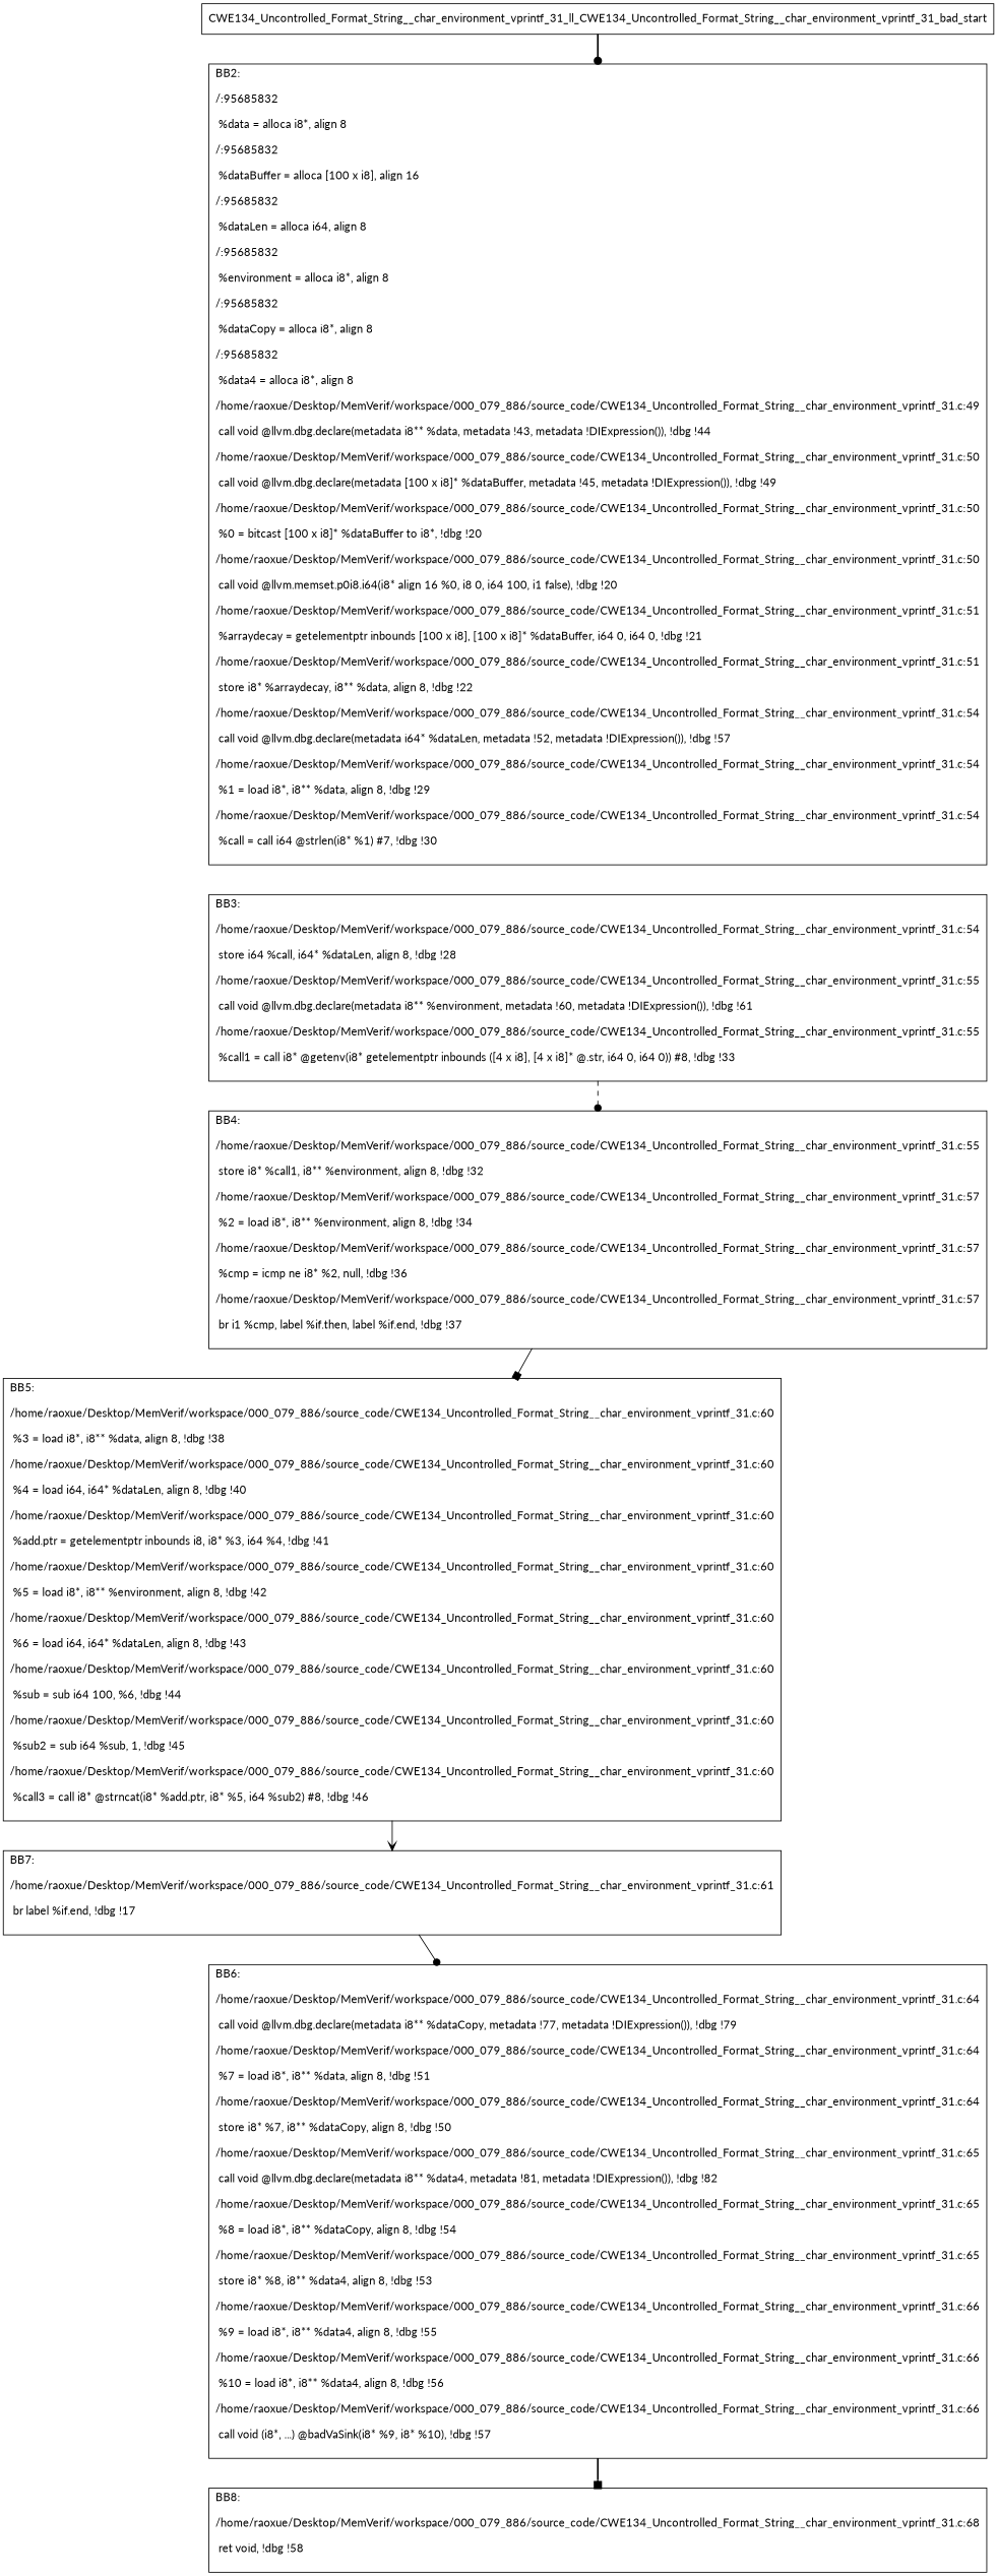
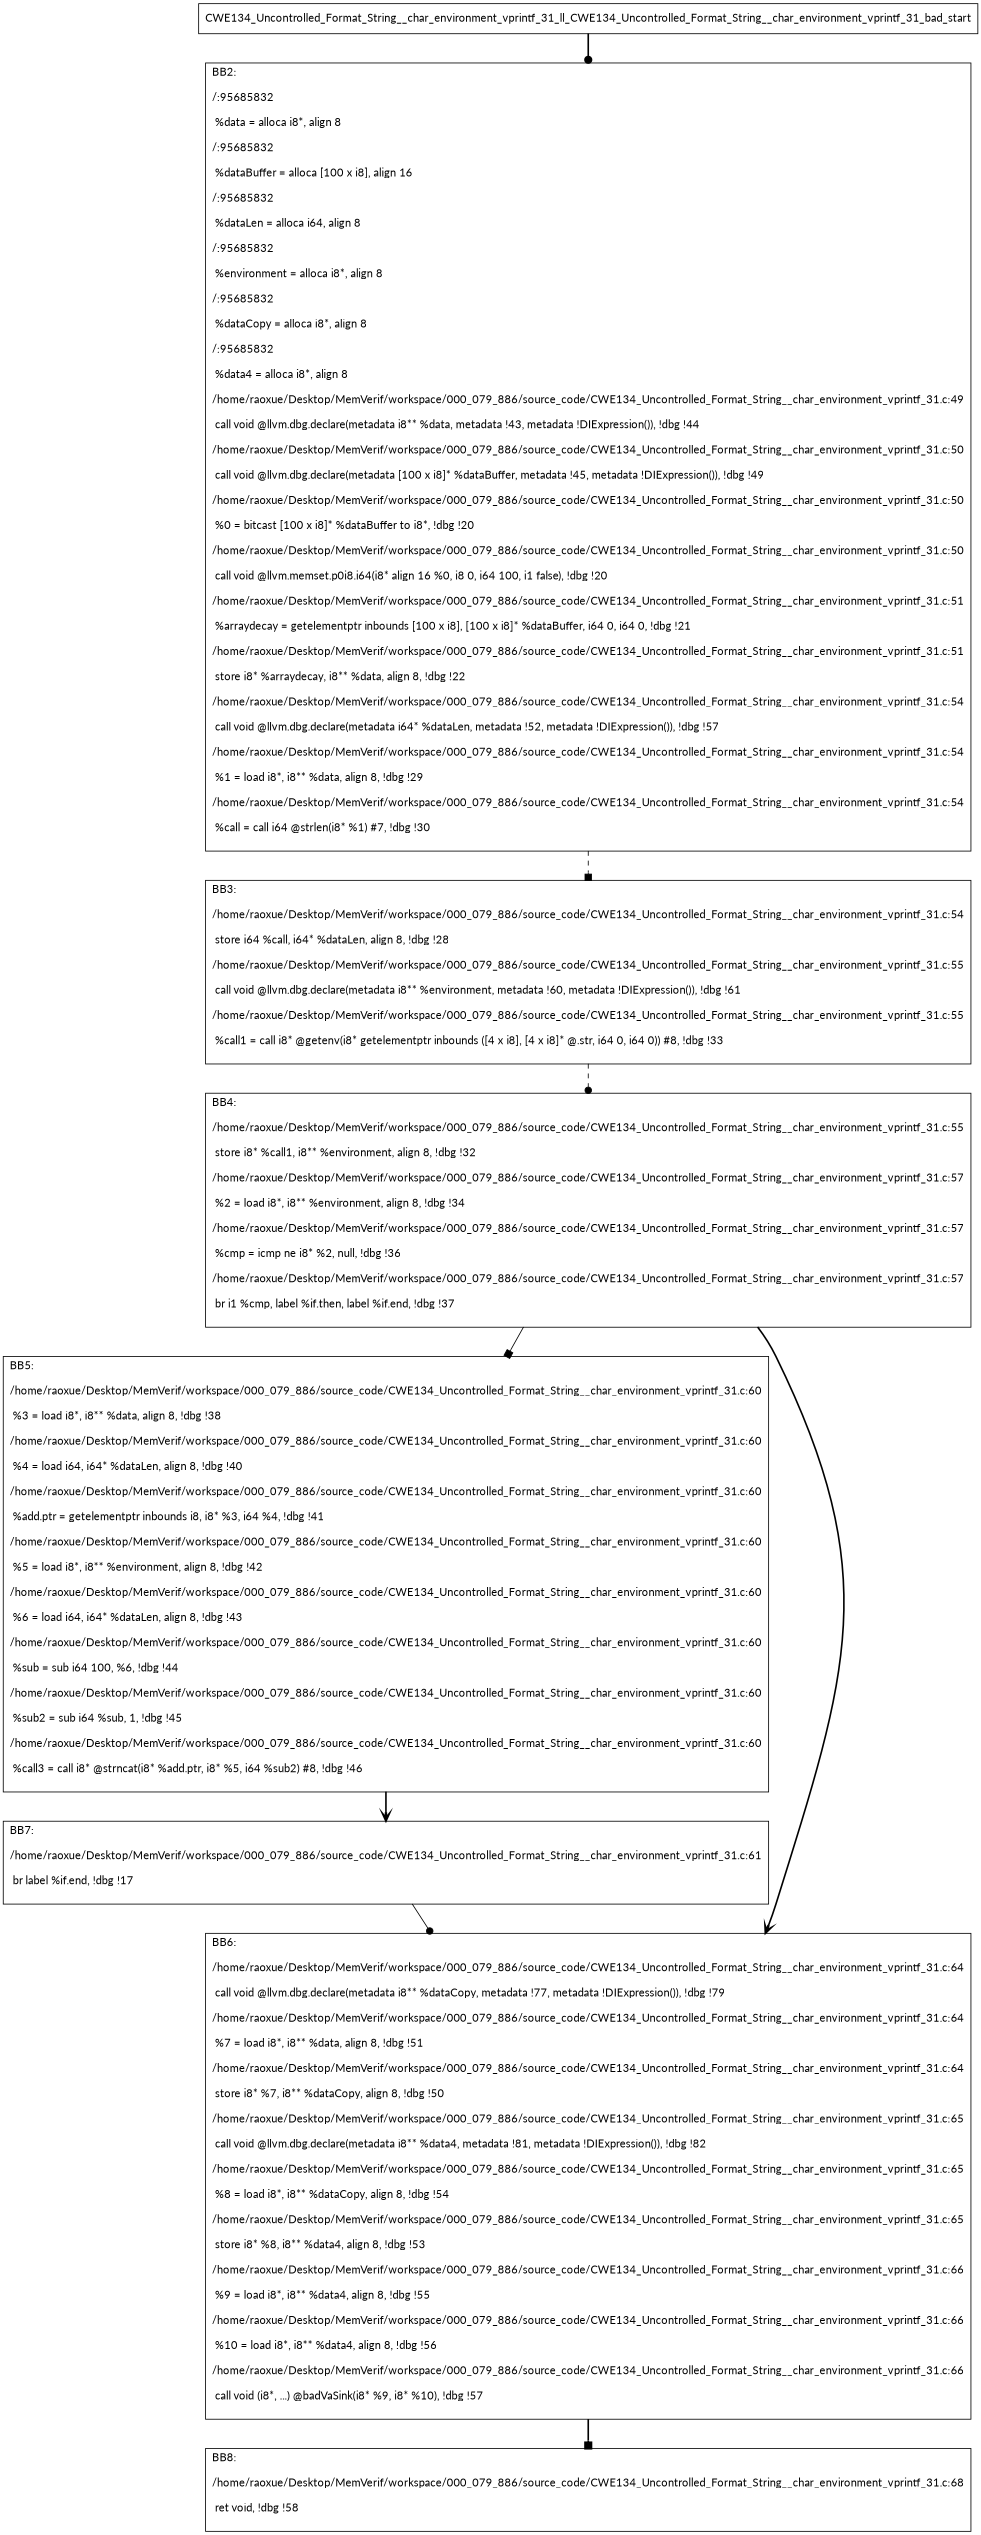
  digraph {
    fontname=Lato
    node [fontname=Lato shape=record]
    edge [arrowhead=dot fontname=Lato style=bold]
    n1 [label="{CWE134_Uncontrolled_Format_String__char_environment_vprintf_31_ll_CWE134_Uncontrolled_Format_String__char_environment_vprintf_31_bad_start}"]
    n2 [label="{BB2:\l\l/:95685832\l\n  %data = alloca i8*, align 8\l\n/:95685832\l\n  %dataBuffer = alloca [100 x i8], align 16\l\n/:95685832\l\n  %dataLen = alloca i64, align 8\l\n/:95685832\l\n  %environment = alloca i8*, align 8\l\n/:95685832\l\n  %dataCopy = alloca i8*, align 8\l\n/:95685832\l\n  %data4 = alloca i8*, align 8\l\n/home/raoxue/Desktop/MemVerif/workspace/000_079_886/source_code/CWE134_Uncontrolled_Format_String__char_environment_vprintf_31.c:49\l\n  call void @llvm.dbg.declare(metadata i8** %data, metadata !43, metadata !DIExpression()), !dbg !44\l\n/home/raoxue/Desktop/MemVerif/workspace/000_079_886/source_code/CWE134_Uncontrolled_Format_String__char_environment_vprintf_31.c:50\l\n  call void @llvm.dbg.declare(metadata [100 x i8]* %dataBuffer, metadata !45, metadata !DIExpression()), !dbg !49\l\n/home/raoxue/Desktop/MemVerif/workspace/000_079_886/source_code/CWE134_Uncontrolled_Format_String__char_environment_vprintf_31.c:50\l\n  %0 = bitcast [100 x i8]* %dataBuffer to i8*, !dbg !20\l\n/home/raoxue/Desktop/MemVerif/workspace/000_079_886/source_code/CWE134_Uncontrolled_Format_String__char_environment_vprintf_31.c:50\l\n  call void @llvm.memset.p0i8.i64(i8* align 16 %0, i8 0, i64 100, i1 false), !dbg !20\l\n/home/raoxue/Desktop/MemVerif/workspace/000_079_886/source_code/CWE134_Uncontrolled_Format_String__char_environment_vprintf_31.c:51\l\n  %arraydecay = getelementptr inbounds [100 x i8], [100 x i8]* %dataBuffer, i64 0, i64 0, !dbg !21\l\n/home/raoxue/Desktop/MemVerif/workspace/000_079_886/source_code/CWE134_Uncontrolled_Format_String__char_environment_vprintf_31.c:51\l\n  store i8* %arraydecay, i8** %data, align 8, !dbg !22\l\n/home/raoxue/Desktop/MemVerif/workspace/000_079_886/source_code/CWE134_Uncontrolled_Format_String__char_environment_vprintf_31.c:54\l\n  call void @llvm.dbg.declare(metadata i64* %dataLen, metadata !52, metadata !DIExpression()), !dbg !57\l\n/home/raoxue/Desktop/MemVerif/workspace/000_079_886/source_code/CWE134_Uncontrolled_Format_String__char_environment_vprintf_31.c:54\l\n  %1 = load i8*, i8** %data, align 8, !dbg !29\l\n/home/raoxue/Desktop/MemVerif/workspace/000_079_886/source_code/CWE134_Uncontrolled_Format_String__char_environment_vprintf_31.c:54\l\n  %call = call i64 @strlen(i8* %1) #7, !dbg !30\l\n}"]
    n3 [label="{BB3:\l\l/home/raoxue/Desktop/MemVerif/workspace/000_079_886/source_code/CWE134_Uncontrolled_Format_String__char_environment_vprintf_31.c:54\l\n  store i64 %call, i64* %dataLen, align 8, !dbg !28\l\n/home/raoxue/Desktop/MemVerif/workspace/000_079_886/source_code/CWE134_Uncontrolled_Format_String__char_environment_vprintf_31.c:55\l\n  call void @llvm.dbg.declare(metadata i8** %environment, metadata !60, metadata !DIExpression()), !dbg !61\l\n/home/raoxue/Desktop/MemVerif/workspace/000_079_886/source_code/CWE134_Uncontrolled_Format_String__char_environment_vprintf_31.c:55\l\n  %call1 = call i8* @getenv(i8* getelementptr inbounds ([4 x i8], [4 x i8]* @.str, i64 0, i64 0)) #8, !dbg !33\l\n}"]
    n4 [label="{BB4:\l\l/home/raoxue/Desktop/MemVerif/workspace/000_079_886/source_code/CWE134_Uncontrolled_Format_String__char_environment_vprintf_31.c:55\l\n  store i8* %call1, i8** %environment, align 8, !dbg !32\l\n/home/raoxue/Desktop/MemVerif/workspace/000_079_886/source_code/CWE134_Uncontrolled_Format_String__char_environment_vprintf_31.c:57\l\n  %2 = load i8*, i8** %environment, align 8, !dbg !34\l\n/home/raoxue/Desktop/MemVerif/workspace/000_079_886/source_code/CWE134_Uncontrolled_Format_String__char_environment_vprintf_31.c:57\l\n  %cmp = icmp ne i8* %2, null, !dbg !36\l\n/home/raoxue/Desktop/MemVerif/workspace/000_079_886/source_code/CWE134_Uncontrolled_Format_String__char_environment_vprintf_31.c:57\l\n  br i1 %cmp, label %if.then, label %if.end, !dbg !37\l\n}"]
    n5 [label="{BB5:\l\l/home/raoxue/Desktop/MemVerif/workspace/000_079_886/source_code/CWE134_Uncontrolled_Format_String__char_environment_vprintf_31.c:60\l\n  %3 = load i8*, i8** %data, align 8, !dbg !38\l\n/home/raoxue/Desktop/MemVerif/workspace/000_079_886/source_code/CWE134_Uncontrolled_Format_String__char_environment_vprintf_31.c:60\l\n  %4 = load i64, i64* %dataLen, align 8, !dbg !40\l\n/home/raoxue/Desktop/MemVerif/workspace/000_079_886/source_code/CWE134_Uncontrolled_Format_String__char_environment_vprintf_31.c:60\l\n  %add.ptr = getelementptr inbounds i8, i8* %3, i64 %4, !dbg !41\l\n/home/raoxue/Desktop/MemVerif/workspace/000_079_886/source_code/CWE134_Uncontrolled_Format_String__char_environment_vprintf_31.c:60\l\n  %5 = load i8*, i8** %environment, align 8, !dbg !42\l\n/home/raoxue/Desktop/MemVerif/workspace/000_079_886/source_code/CWE134_Uncontrolled_Format_String__char_environment_vprintf_31.c:60\l\n  %6 = load i64, i64* %dataLen, align 8, !dbg !43\l\n/home/raoxue/Desktop/MemVerif/workspace/000_079_886/source_code/CWE134_Uncontrolled_Format_String__char_environment_vprintf_31.c:60\l\n  %sub = sub i64 100, %6, !dbg !44\l\n/home/raoxue/Desktop/MemVerif/workspace/000_079_886/source_code/CWE134_Uncontrolled_Format_String__char_environment_vprintf_31.c:60\l\n  %sub2 = sub i64 %sub, 1, !dbg !45\l\n/home/raoxue/Desktop/MemVerif/workspace/000_079_886/source_code/CWE134_Uncontrolled_Format_String__char_environment_vprintf_31.c:60\l\n  %call3 = call i8* @strncat(i8* %add.ptr, i8* %5, i64 %sub2) #8, !dbg !46\l\n}"]
    n6 [label="{BB6:\l\l/home/raoxue/Desktop/MemVerif/workspace/000_079_886/source_code/CWE134_Uncontrolled_Format_String__char_environment_vprintf_31.c:64\l\n  call void @llvm.dbg.declare(metadata i8** %dataCopy, metadata !77, metadata !DIExpression()), !dbg !79\l\n/home/raoxue/Desktop/MemVerif/workspace/000_079_886/source_code/CWE134_Uncontrolled_Format_String__char_environment_vprintf_31.c:64\l\n  %7 = load i8*, i8** %data, align 8, !dbg !51\l\n/home/raoxue/Desktop/MemVerif/workspace/000_079_886/source_code/CWE134_Uncontrolled_Format_String__char_environment_vprintf_31.c:64\l\n  store i8* %7, i8** %dataCopy, align 8, !dbg !50\l\n/home/raoxue/Desktop/MemVerif/workspace/000_079_886/source_code/CWE134_Uncontrolled_Format_String__char_environment_vprintf_31.c:65\l\n  call void @llvm.dbg.declare(metadata i8** %data4, metadata !81, metadata !DIExpression()), !dbg !82\l\n/home/raoxue/Desktop/MemVerif/workspace/000_079_886/source_code/CWE134_Uncontrolled_Format_String__char_environment_vprintf_31.c:65\l\n  %8 = load i8*, i8** %dataCopy, align 8, !dbg !54\l\n/home/raoxue/Desktop/MemVerif/workspace/000_079_886/source_code/CWE134_Uncontrolled_Format_String__char_environment_vprintf_31.c:65\l\n  store i8* %8, i8** %data4, align 8, !dbg !53\l\n/home/raoxue/Desktop/MemVerif/workspace/000_079_886/source_code/CWE134_Uncontrolled_Format_String__char_environment_vprintf_31.c:66\l\n  %9 = load i8*, i8** %data4, align 8, !dbg !55\l\n/home/raoxue/Desktop/MemVerif/workspace/000_079_886/source_code/CWE134_Uncontrolled_Format_String__char_environment_vprintf_31.c:66\l\n  %10 = load i8*, i8** %data4, align 8, !dbg !56\l\n/home/raoxue/Desktop/MemVerif/workspace/000_079_886/source_code/CWE134_Uncontrolled_Format_String__char_environment_vprintf_31.c:66\l\n  call void (i8*, ...) @badVaSink(i8* %9, i8* %10), !dbg !57\l\n}"]
    n7 [label="{BB7:\l\l/home/raoxue/Desktop/MemVerif/workspace/000_079_886/source_code/CWE134_Uncontrolled_Format_String__char_environment_vprintf_31.c:61\l\n  br label %if.end, !dbg !17\l\n}"]
    n8 [label="{BB8:\l\l/home/raoxue/Desktop/MemVerif/workspace/000_079_886/source_code/CWE134_Uncontrolled_Format_String__char_environment_vprintf_31.c:68\l\n  ret void, !dbg !58\l\n}"]
    n1 -> n2
+   n2 -> n3 [arrowhead=box style=dashed]
    n3 -> n4 [style=dashed]
    n4 -> n5 [arrowhead=box style=solid]
-   n5 -> n7 [arrowhead=vee style=solid]
+   n4 -> n6 [arrowhead=vee]
+   n5 -> n7 [arrowhead=vee]
    n6 -> n8 [arrowhead=box]
    n7 -> n6 [style=solid]
  }
